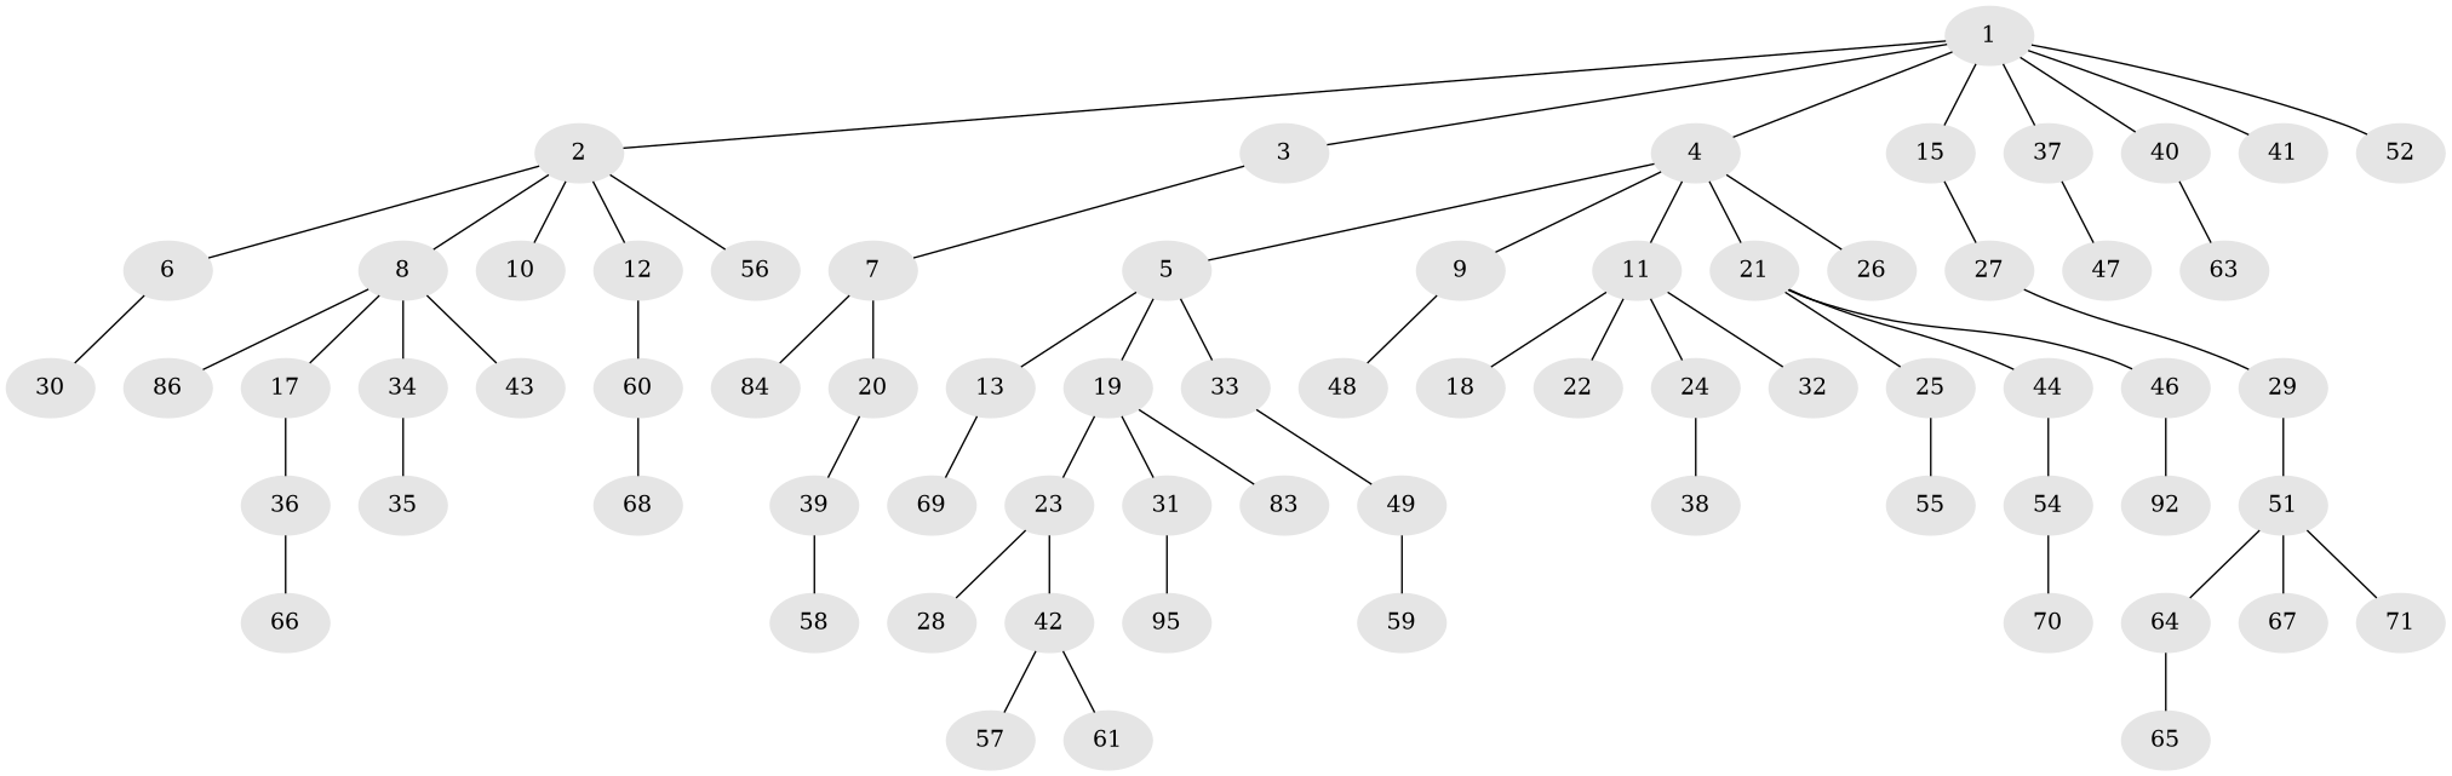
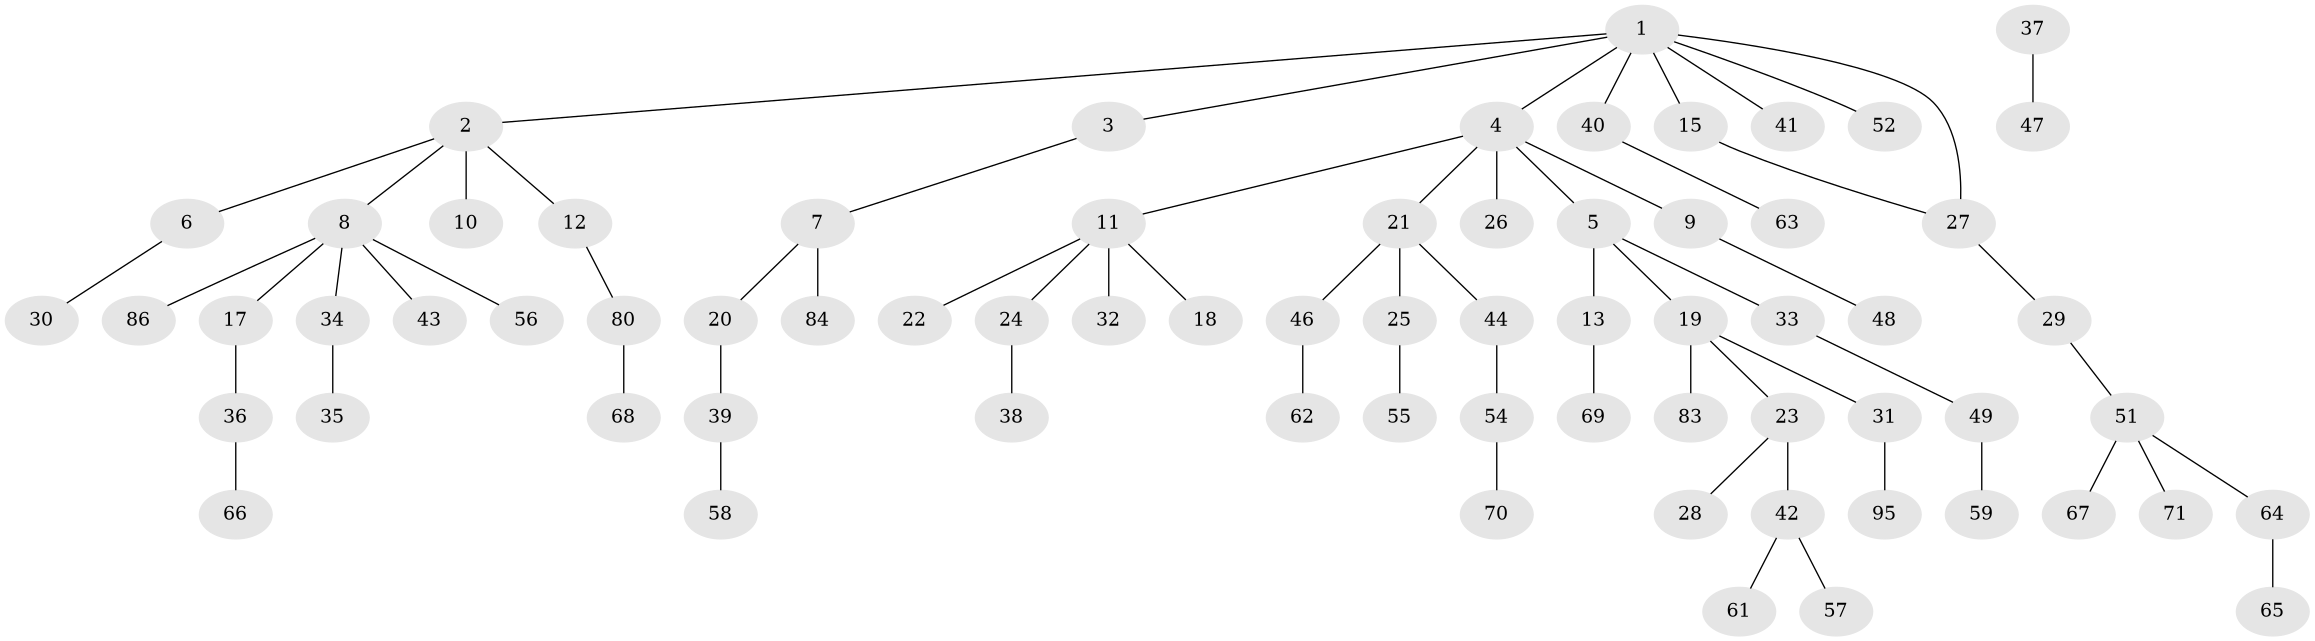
  graph {
    node [color=gray90 style=filled]
    1
    2
    3
    4
    15
    37
    40
    41
    52
    6
    8
    10
    12
    56
    7
    5
    9
    11
    21
    26
    27
    47
    63
    30
    n25 [label=86]
    17
    34
    43
-   60
+   60 [label=80]
    n30 [label=84]
    20
    13
    19
    33
    48
    18
    22
    24
    32
    25
    44
    46
    69
    23
    31
    n46 [label=83]
    49
    39
    36
    35
    38
    68
    29
    66
    28
    42
    n57 [label=95]
    58
    55
    54
-   62 [label=92]
+   62
    57
    61
    51
    64
    67
    71
    59
    70
    65
    1 -- 2
    1 -- 3
    1 -- 4
    1 -- 15
-   1 -- 37
+   1 -- 27
    1 -- 40
    1 -- 41
    1 -- 52
    2 -- 6
    2 -- 8
    2 -- 10
    2 -- 12
-   2 -- 56
+   8 -- 56
    3 -- 7
    4 -- 5
    4 -- 9
    4 -- 11
    4 -- 21
    4 -- 26
    15 -- 27
    37 -- 47
    40 -- 63
    6 -- 30
    8 -- n25
    8 -- 17
    8 -- 34
    8 -- 43
    12 -- 60
    7 -- n30
    7 -- 20
    5 -- 13
    5 -- 19
    5 -- 33
    9 -- 48
    11 -- 18
    11 -- 22
    11 -- 24
    11 -- 32
    21 -- 25
    21 -- 44
    21 -- 46
    27 -- 29
    17 -- 36
    34 -- 35
    60 -- 68
    20 -- 39
    13 -- 69
    19 -- 23
    19 -- 31
    19 -- n46
    33 -- 49
    24 -- 38
    25 -- 55
    44 -- 54
    46 -- 62
    23 -- 28
    23 -- 42
    31 -- n57
    49 -- 59
    39 -- 58
    36 -- 66
    29 -- 51
    42 -- 57
    42 -- 61
    54 -- 70
    51 -- 64
    51 -- 67
    51 -- 71
    64 -- 65
  }
